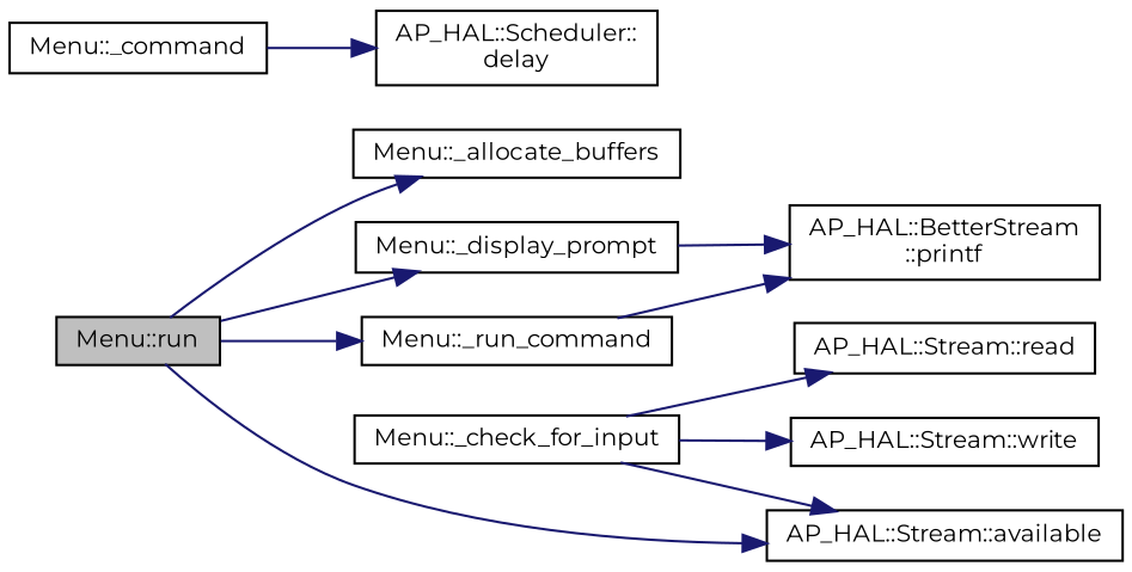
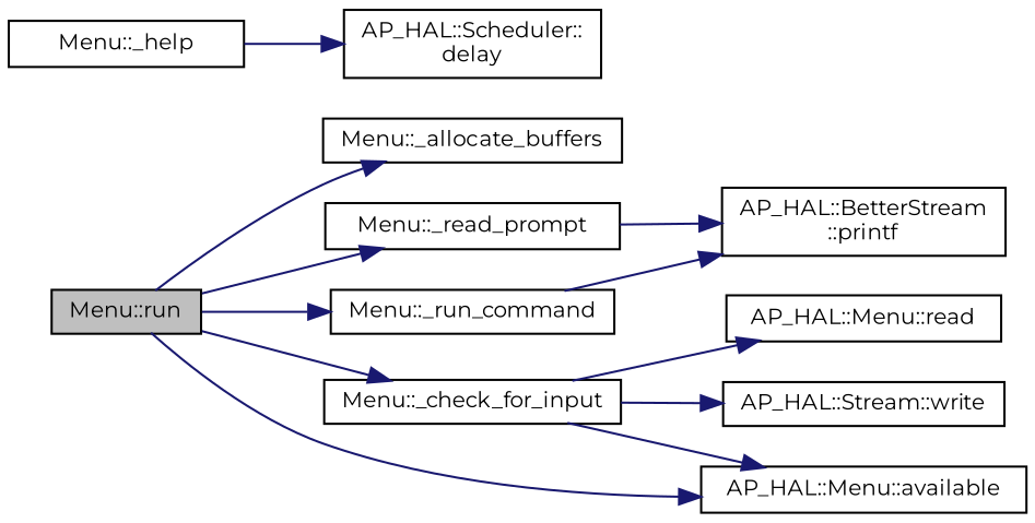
  digraph {
    fontname=Montserrat
    rankdir=LR
    node [color=black fillcolor=white fontname=Montserrat fontsize=10 shape=record style=filled]
    edge [color=midnightblue fontname=Montserrat fontsize=10 labelfontname=Helvetica labelfontsize=10 style=solid]
    n1 [fillcolor=grey75 fontcolor=black height=0.2 label="Menu::run" width=0.4]
    n2 [height=0.2 label="Menu::_allocate_buffers" width=0.4]
-   n3 [height=0.2 label="Menu::_display_prompt" width=0.4]
+   n3 [height=0.2 label="Menu::_read_prompt" width=0.4]
    n4 [height=0.2 label="Menu::_check_for_input" width=0.4]
    n5 [height=0.2 label="Menu::_run_command" width=0.4]
-   n6 [height=0.2 label="AP_HAL::Stream::available" width=0.4]
+   n6 [height=0.2 label="AP_HAL::Menu::available" width=0.4]
    n7 [height=0.2 label="AP_HAL::BetterStream\l::printf" width=0.4]
-   n8 [height=0.2 label="AP_HAL::Stream::read" width=0.4]
+   n8 [height=0.2 label="AP_HAL::Menu::read" width=0.4]
    n9 [height=0.2 label="AP_HAL::Stream::write" width=0.4]
    n10 [height=0.2 label="AP_HAL::Scheduler::\ldelay" width=0.4]
-   n11 [height=0.2 label="Menu::_command" width=0.4]
+   n11 [height=0.2 label="Menu::_help" width=0.4]
    n1 -> n2
    n1 -> n3
+   n1 -> n4
    n1 -> n5
    n1 -> n6
    n3 -> n7
    n4 -> n6
    n4 -> n8
    n4 -> n9
    n5 -> n7
    n11 -> n10
  }
